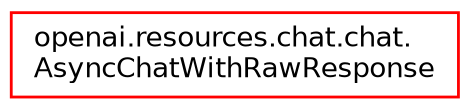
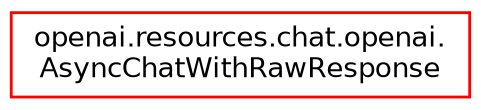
  digraph {
    rankdir=LR
-   n1 [color=red fillcolor=white fontname=Helvetica fontsize=10 height=0.2 label="openai.resources.chat.chat.\lAsyncChatWithRawResponse" shape=record style=filled width=0.4]
+   n1 [color=red fillcolor=white fontname=Helvetica fontsize=10 height=0.2 label="openai.resources.chat.openai.\lAsyncChatWithRawResponse" shape=record style=filled width=0.4]
  }
